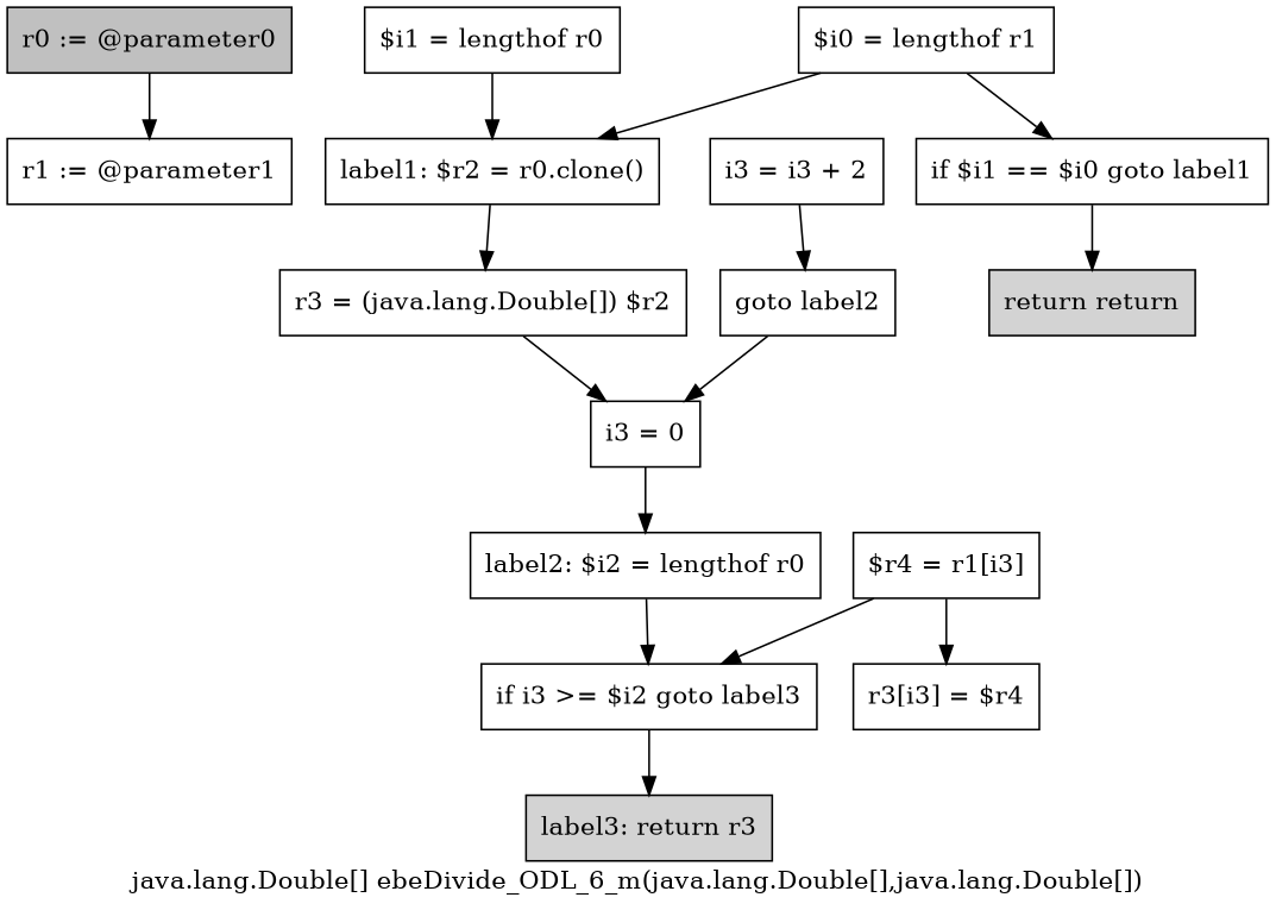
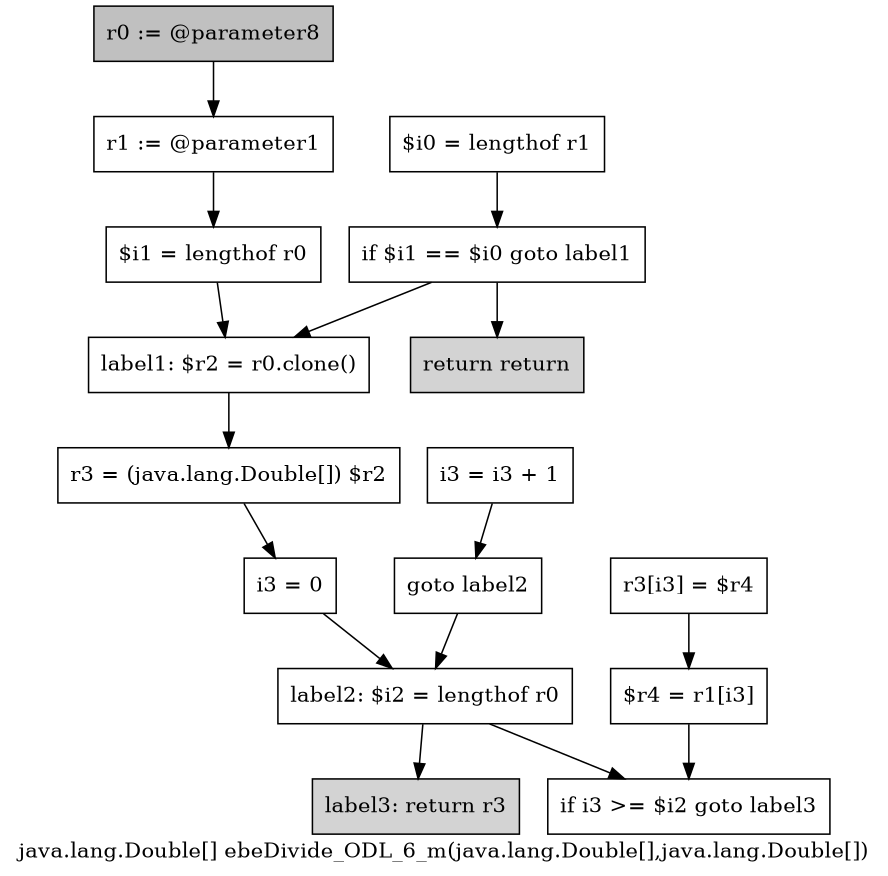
  digraph {
    label="java.lang.Double[] ebeDivide_ODL_6_m(java.lang.Double[],java.lang.Double[])"
    node [shape=box]
-   n1 [fillcolor=gray label="r0 := @parameter0" style=filled]
+   n1 [fillcolor=gray label="r0 := @parameter8" style=filled]
    n2 [label="r1 := @parameter1"]
    n3 [label="$i1 = lengthof r0"]
    n4 [label="label1: $r2 = r0.clone()"]
    n5 [label="$i0 = lengthof r1"]
    n6 [label="if $i1 == $i0 goto label1"]
    n7 [fillcolor=lightgray label="return return" style=filled]
    n8 [label="r3 = (java.lang.Double[]) $r2"]
    n9 [label="i3 = 0"]
    n10 [label="label2: $i2 = lengthof r0"]
    n11 [label="if i3 >= $i2 goto label3"]
    n12 [fillcolor=lightgray label="label3: return r3" style=filled]
    n13 [label="$r4 = r1[i3]"]
    n14 [label="r3[i3] = $r4"]
-   n15 [label="i3 = i3 + 2"]
+   n15 [label="i3 = i3 + 1"]
    n16 [label="goto label2"]
    n1 -> n2
+   n2 -> n3
    n3 -> n4
    n4 -> n8
    n5 -> n6
-   n5 -> n4
+   n6 -> n4
    n6 -> n7
    n8 -> n9
    n9 -> n10
    n10 -> n11
-   n11 -> n12
+   n10 -> n12
    n13 -> n11
-   n13 -> n14
+   n14 -> n13
    n15 -> n16
-   n16 -> n9
+   n16 -> n10
  }
